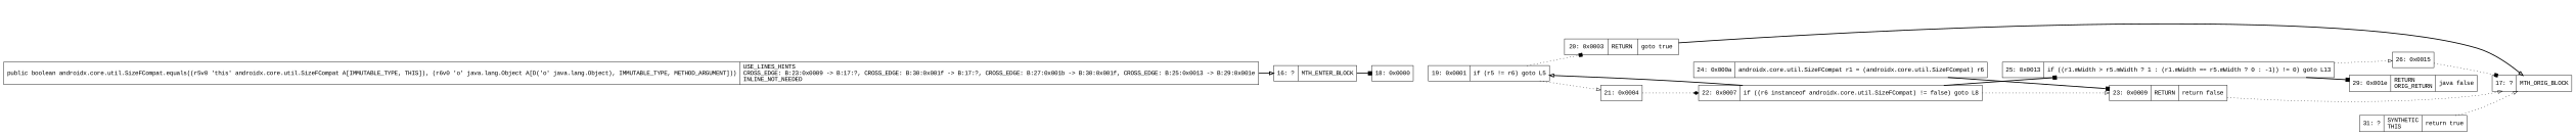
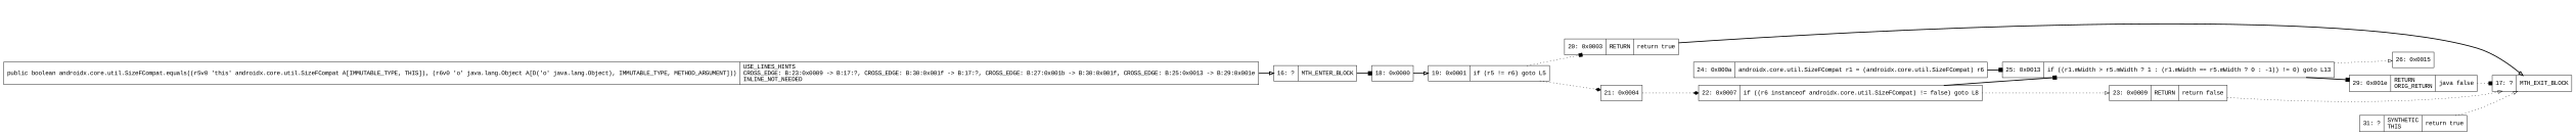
  digraph {
    fontname="Liberation Mono"
    rankdir=LR
    node [fontname="Liberation Mono" shape=record]
    edge [arrowhead=onormal fontname="Liberation Mono" style=dotted]
    n1 [label="{16\:\ ?|MTH_ENTER_BLOCK\l}"]
    n2 [label="{18\:\ 0x0000}"]
    n3 [label="{19\:\ 0x0001|if (r5 != r6) goto L5\l}"]
-   n4 [label="{20\:\ 0x0003|RETURN\l|goto true\l}"]
+   n4 [label="{20\:\ 0x0003|RETURN\l|return true\l}"]
    n5 [label="{21\:\ 0x0004}"]
-   n6 [label="{17\:\ ?|MTH_ORIG_BLOCK\l}"]
+   n6 [label="{17\:\ ?|MTH_EXIT_BLOCK\l}"]
    n7 [label="{22\:\ 0x0007|if ((r6 instanceof androidx.core.util.SizeFCompat) != false) goto L8\l}"]
    n8 [label="{23\:\ 0x0009|RETURN\l|return false\l}"]
    n9 [label="{25\:\ 0x0013|if ((r1.mWidth \> r5.mWidth ? 1 : (r1.mWidth == r5.mWidth ? 0 : \-1)) != 0) goto L13\l}"]
    n10 [label="{24\:\ 0x000a|androidx.core.util.SizeFCompat r1 = (androidx.core.util.SizeFCompat) r6\l}"]
    n11 [label="{26\:\ 0x0015}"]
    n12 [label="{29\:\ 0x001e|RETURN\lORIG_RETURN\l|java false\l}"]
    n13 [label="{31\:\ ?|SYNTHETIC\lTHIS\l|return true\l}"]
    n14 [label="{public boolean androidx.core.util.SizeFCompat.equals((r5v0 'this' androidx.core.util.SizeFCompat A[IMMUTABLE_TYPE, THIS]), (r6v0 'o' java.lang.Object A[D('o' java.lang.Object), IMMUTABLE_TYPE, METHOD_ARGUMENT]))  | USE_LINES_HINTS\lCROSS_EDGE: B:23:0x0009 \-\> B:17:?, CROSS_EDGE: B:30:0x001f \-\> B:17:?, CROSS_EDGE: B:27:0x001b \-\> B:30:0x001f, CROSS_EDGE: B:25:0x0013 \-\> B:29:0x001e\lINLINE_NOT_NEEDED\l}"]
    n1 -> n2 [arrowhead=box style=bold]
-   n7 -> n3 [style=bold]
+   n2 -> n3 [style=bold]
    n3 -> n4 [arrowhead=box]
-   n3 -> n5
+   n3 -> n5 [arrowhead=diamond]
    n4 -> n6 [style=bold]
    n5 -> n7 [arrowhead=diamond]
    n7 -> n8
    n7 -> n9 [arrowhead=box style=bold]
    n8 -> n6
    n9 -> n11
    n9 -> n12 [arrowhead=box style=bold]
-   n10 -> n8 [arrowhead=box style=bold]
-   n11 -> n6 [arrowhead=box]
+   n10 -> n9 [arrowhead=box style=bold]
+   n12 -> n6 [arrowhead=box]
    n13 -> n6
    n14 -> n1 [style=bold]
  }
